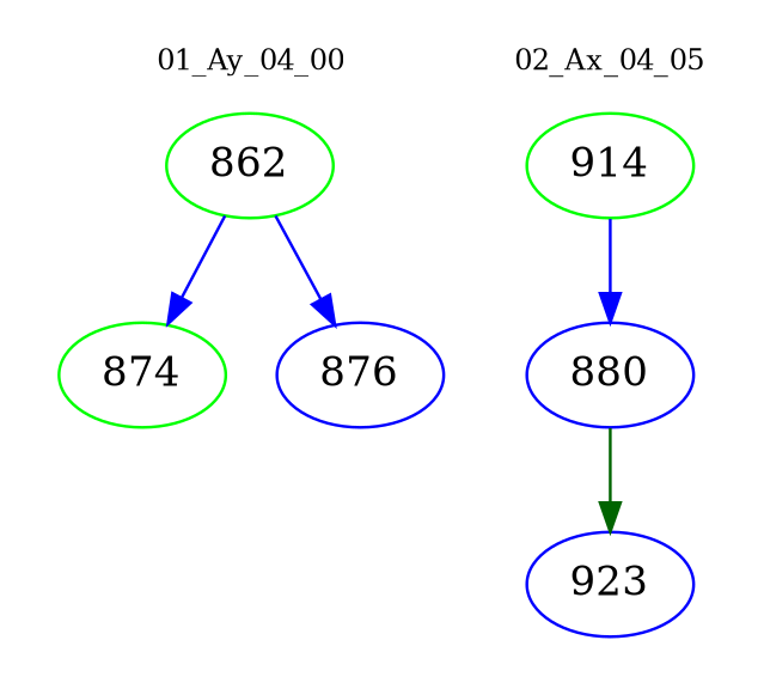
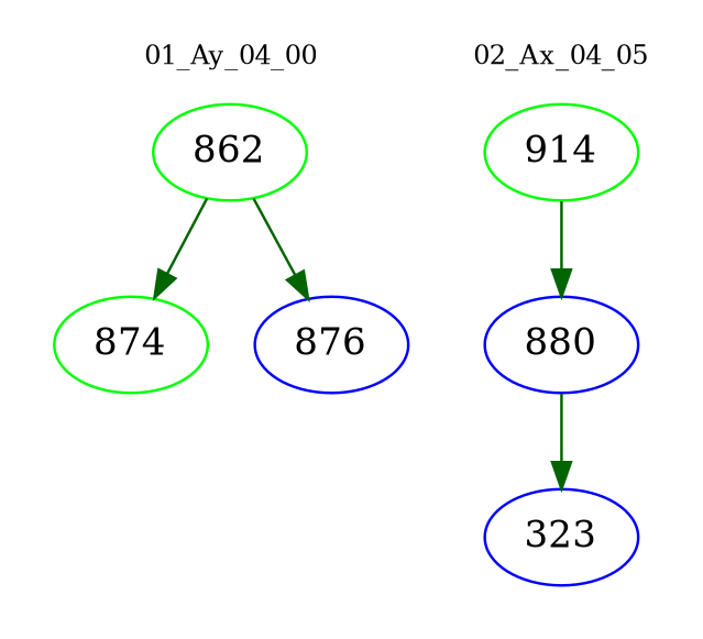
  digraph {
    node [color=green]
    edge [color=blue]
    n1 [label=862]
    n2 [label=874]
    n3 [color=blue label=876]
    n4 [label=914]
    n5 [color=blue label=880]
-   n6 [color=blue label=923]
+   n6 [color=blue label=323]
    subgraph cluster_1 {
      color=white
      fontsize=10
      label="01_Ay_04_00"
      n1
      n2
      n3
    }
    subgraph cluster_2 {
      color=white
      fontsize=10
      label="02_Ax_04_05"
      n4
      n5
      n6
    }
-   n1 -> n2
-   n1 -> n3
-   n4 -> n5
+   n1 -> n2 [color=darkgreen]
+   n1 -> n3 [color=darkgreen]
+   n4 -> n5 [color=darkgreen]
    n5 -> n6 [color=darkgreen]
  }
